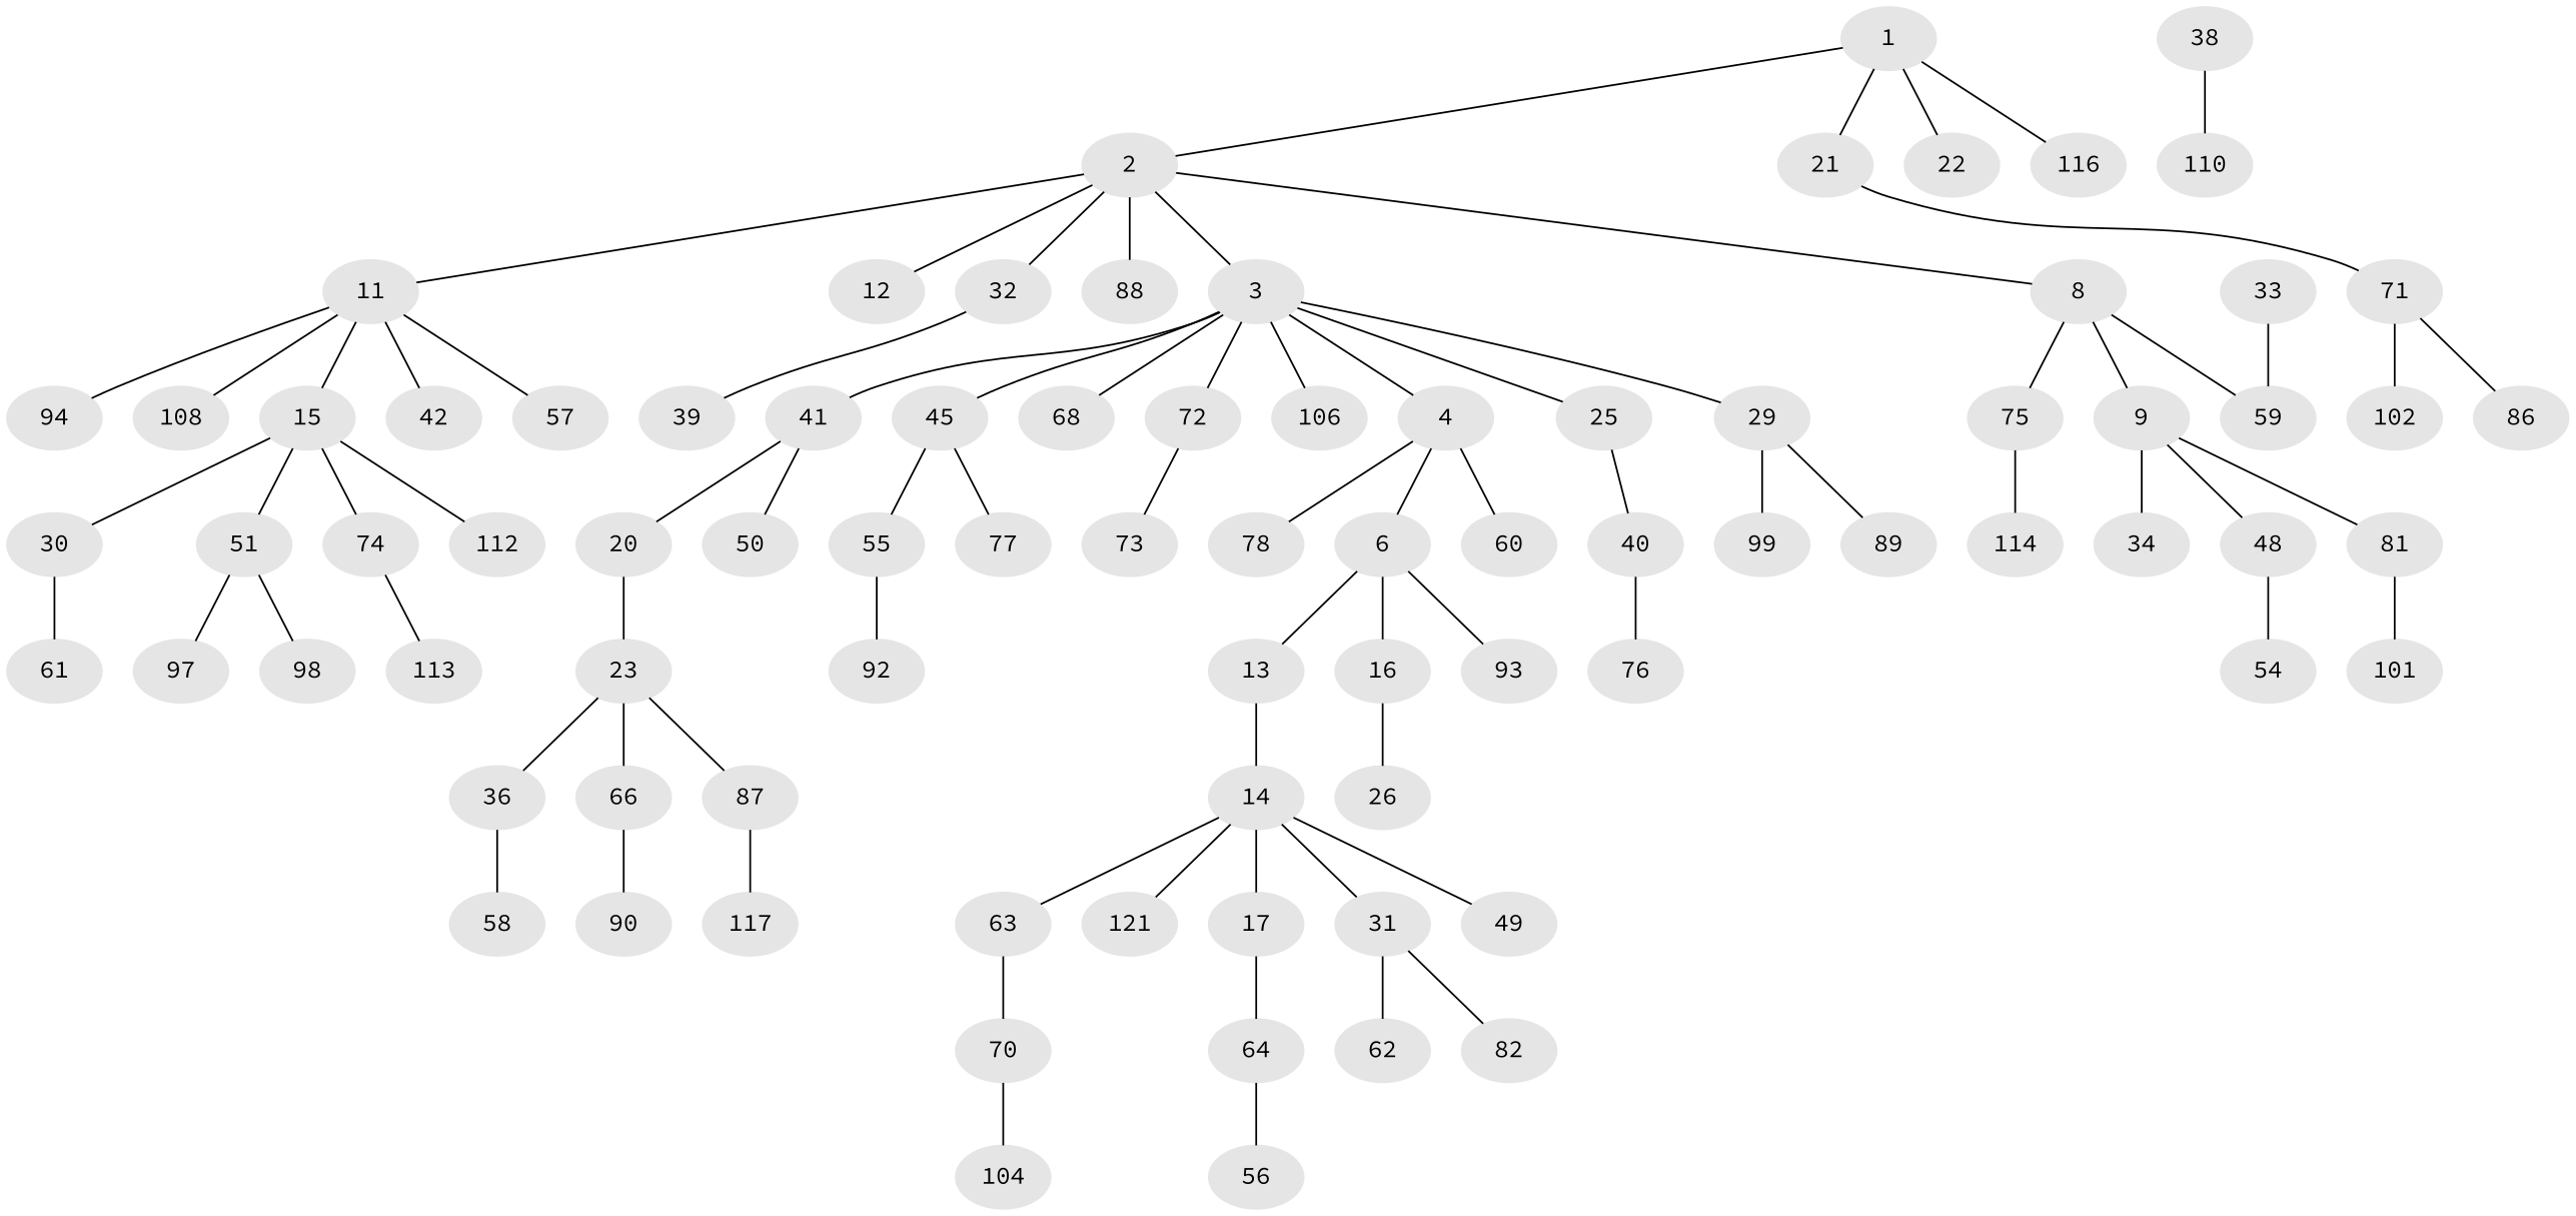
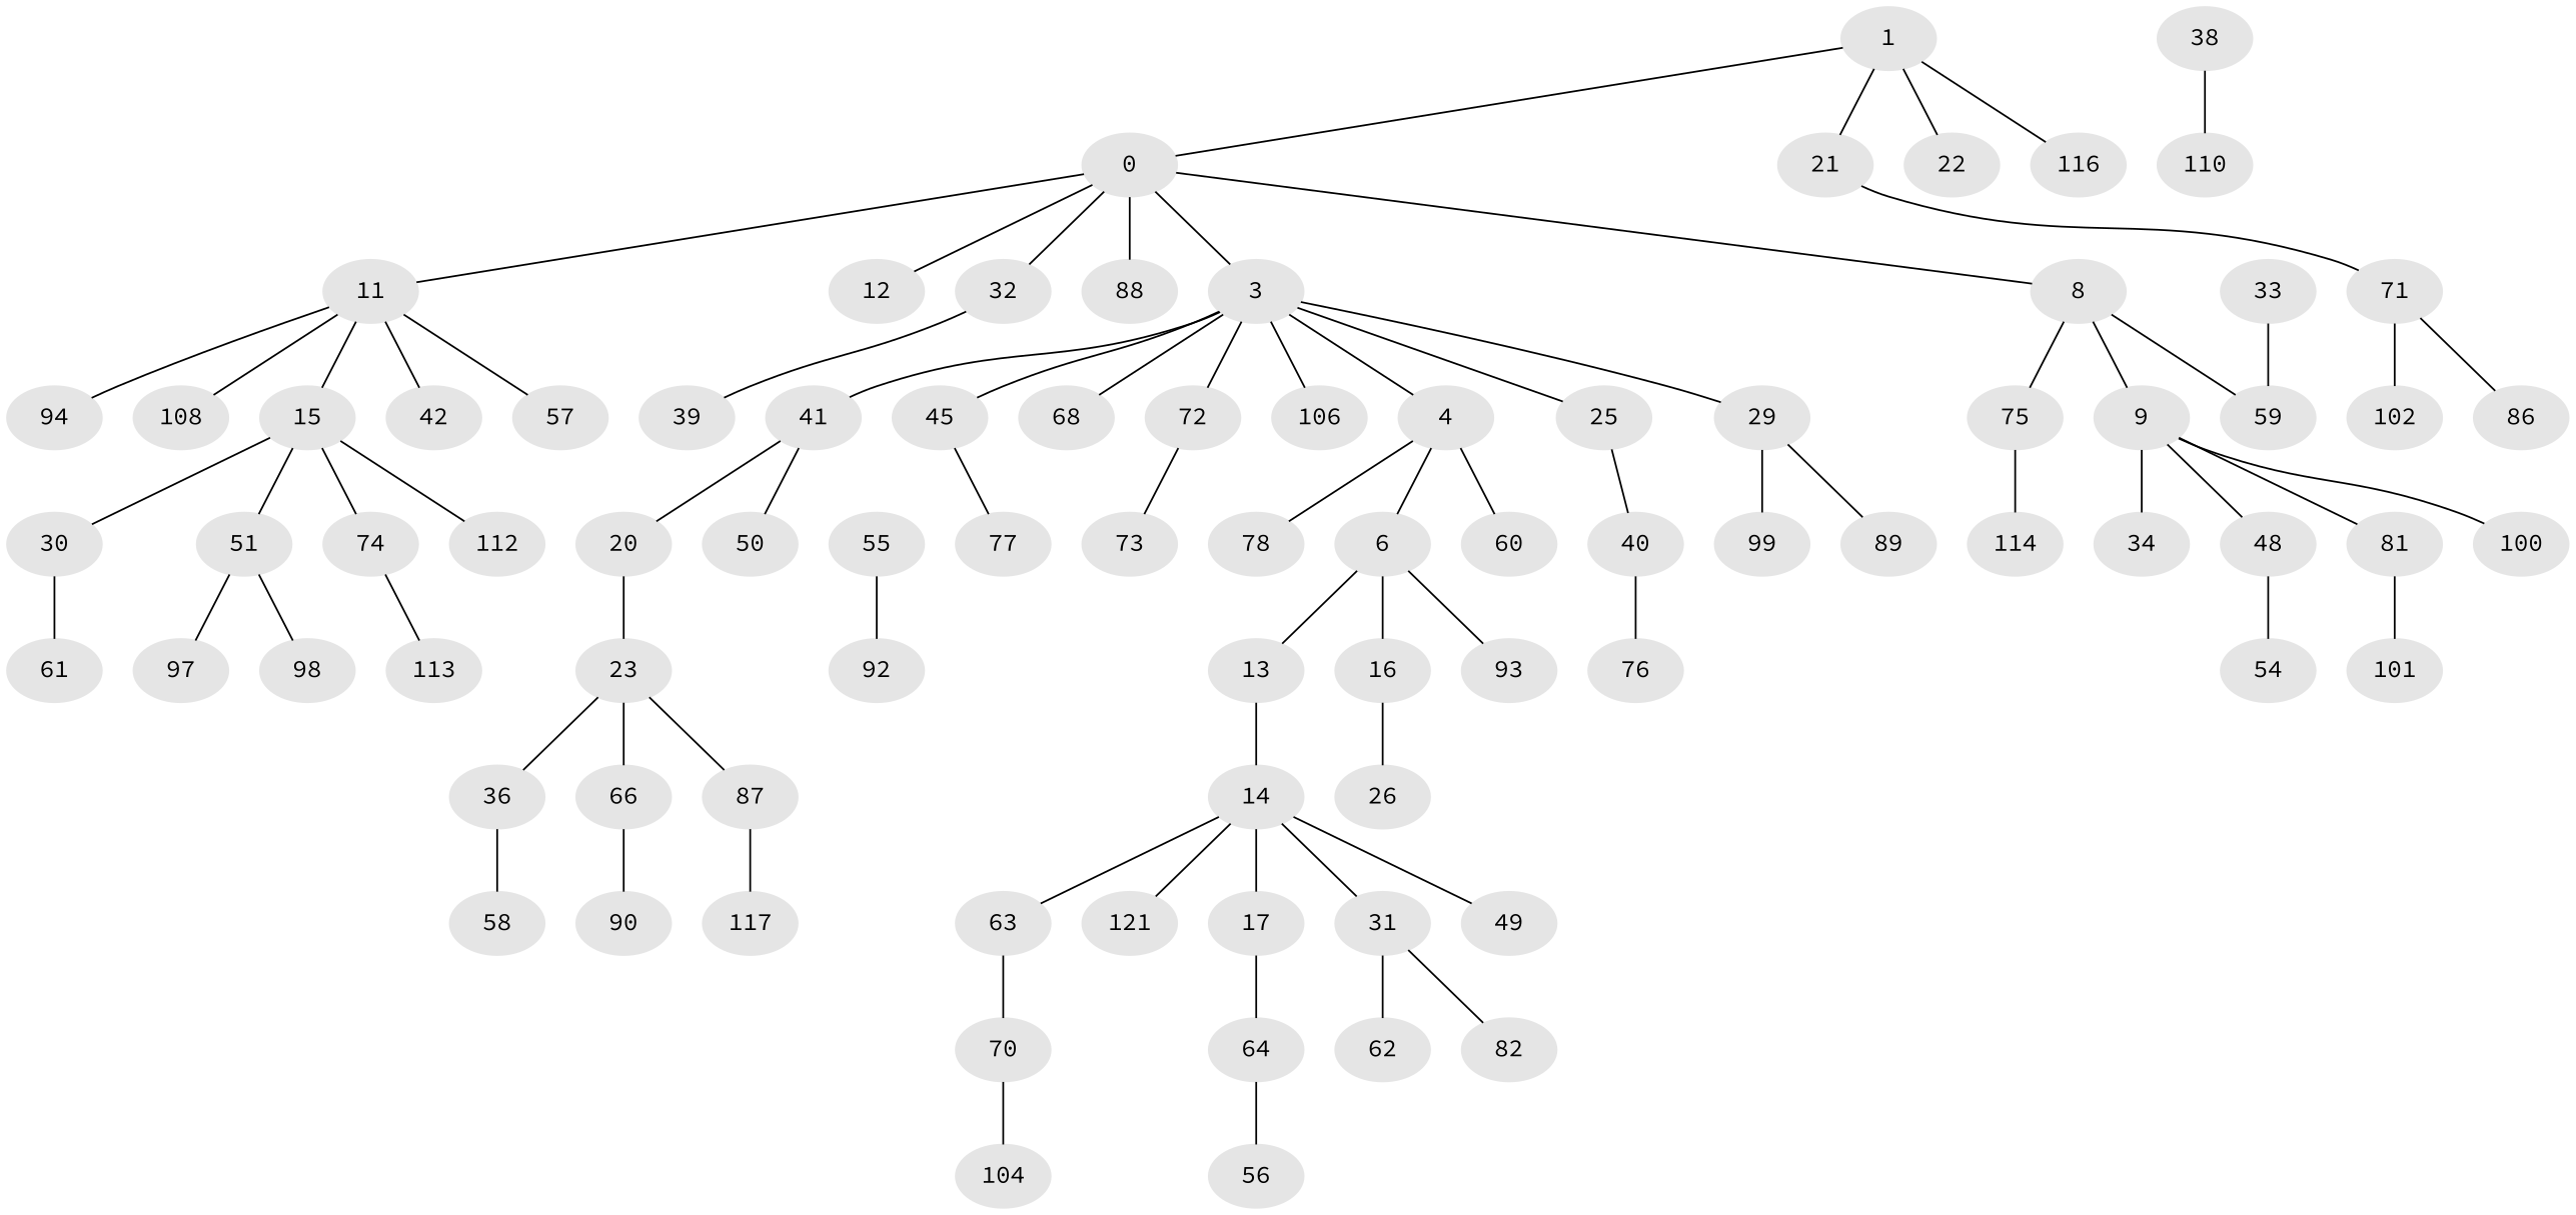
  graph {
    fontname="Source Code Pro"
    node [color=gray90 fontname="Source Code Pro" style=filled]
    edge [fontname="Source Code Pro"]
    1 [super="+43"]
-   2 [super="+5"]
+   2 [super="+5" label=0]
    21 [super="+52"]
    22
    116
    3 [super="+10"]
    8 [super="+115"]
    11 [super="+18"]
    12 [super="+27"]
    32 [super="+91"]
    88 [super="+120"]
    71 [super="+80"]
    4 [super="+7"]
    25
    29 [super="+37"]
    41
    45 [super="+46"]
    68
    72
    106
    9 [super="+19"]
    75
    59
    15 [super="+28"]
    42
    57
    94
    108
    39
    6 [super="+95"]
    60
    78
    23 [super="+44"]
    20
    40
    n36 [label=99 super="+122"]
    89
    50
    55 [super="+69"]
    77
    73 [super="+119"]
    13 [super="+67"]
    16 [super="+47"]
    93
    38
    110
    14 [super="+35"]
    26
    34
    48
    81 [super="+83"]
+   100
    33
    114
    54 [super="+105"]
    101
    30 [super="+111"]
    51 [super="+107"]
    74
    112
    17 [super="+96"]
    31 [super="+53"]
    49
    63
    121
    n66 [label=64 super="+65"]
    62
    82
    70 [super="+99"]
    61 [super="+84"]
    97
    98
    113 [super="+118"]
    56 [super="+85"]
    36 [super="+64"]
    66
    87 [super="+109"]
    86
    102
    58
    90 [super="+103"]
    117
    76
    92
    104
    1 -- 2
    1 -- 21
    1 -- 22
    1 -- 116
    2 -- 3
    2 -- 8
    2 -- 11
    2 -- 12
    2 -- 32
    2 -- 88
    21 -- 71
    3 -- 4
    3 -- 25
    3 -- 29
    3 -- 41
    3 -- 45
    3 -- 68
    3 -- 72
    3 -- 106
    8 -- 9
    8 -- 75
    8 -- 59
    11 -- 15
    11 -- 42
    11 -- 57
    11 -- 94
    11 -- 108
    32 -- 39
    71 -- 86
    71 -- 102
    4 -- 6
    4 -- 60
    4 -- 78
    25 -- 40
    29 -- n36
    29 -- 89
    41 -- 20
    41 -- 50
-   45 -- 55
    45 -- 77
    72 -- 73
    9 -- 34
    9 -- 48
    9 -- 81
+   9 -- 100
    75 -- 114
    15 -- 30
    15 -- 51
    15 -- 74
    15 -- 112
    6 -- 13
    6 -- 16
    6 -- 93
    23 -- 36
    23 -- 66
    23 -- 87
    20 -- 23
    40 -- 76
    55 -- 92
    13 -- 14
    16 -- 26
    38 -- 110
    14 -- 17
    14 -- 31
    14 -- 49
    14 -- 63
    14 -- 121
    48 -- 54
    81 -- 101
    33 -- 59
    30 -- 61
    51 -- 97
    51 -- 98
    74 -- 113
    17 -- n66
    31 -- 62
    31 -- 82
    63 -- 70
    n66 -- 56
    70 -- 104
    36 -- 58
    66 -- 90
    87 -- 117
  }
